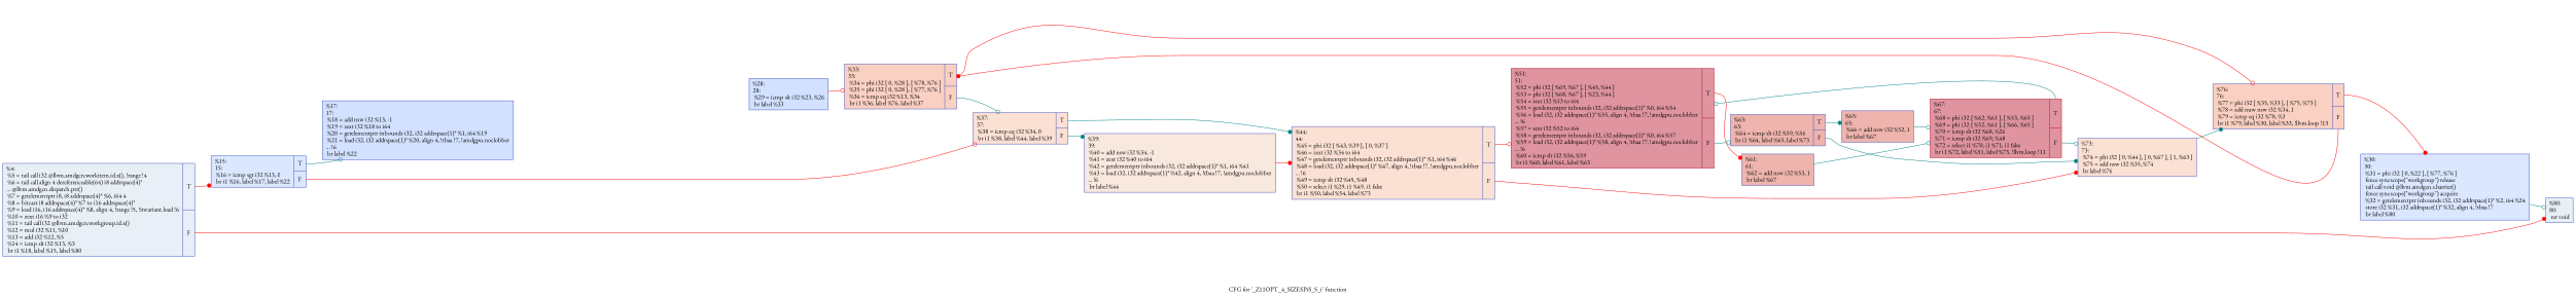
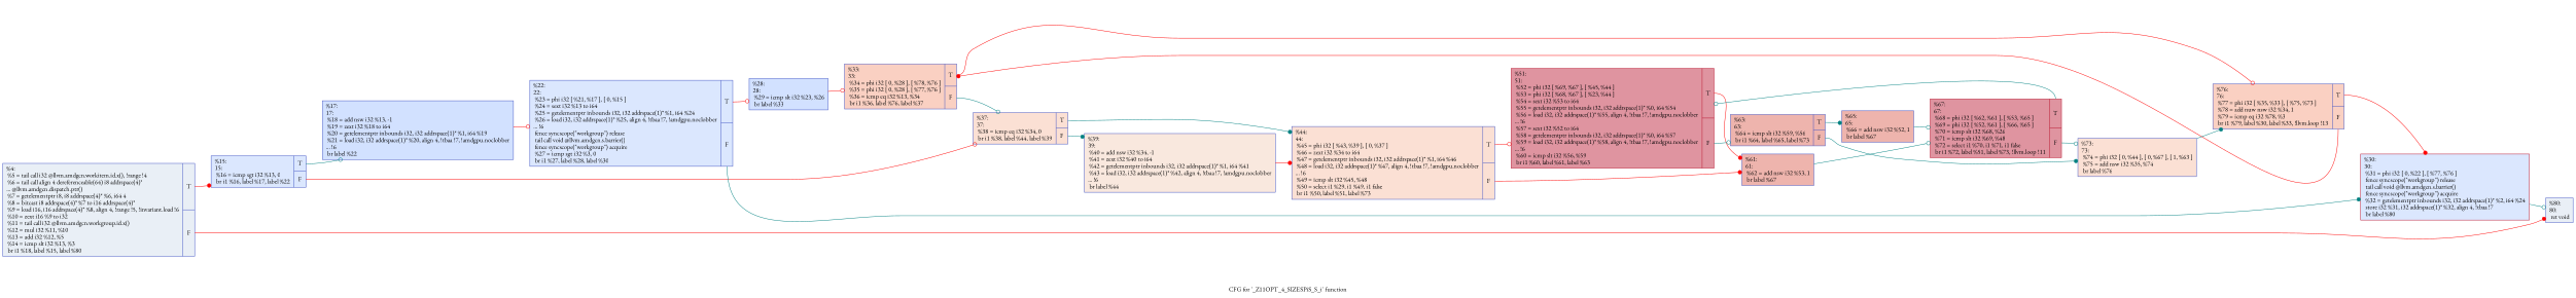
  digraph {
    fontname="EB Garamond"
    label="CFG for '_Z11OPT_4_SIZESPiS_S_i' function"
    rankdir=LR
    node [color="#3d50c3ff" fillcolor="#aec9fc70" fontname="EB Garamond" shape=record style=filled]
    edge [arrowhead=odot color=teal fontname="EB Garamond" tailport=s0]
    n1 [fillcolor="#cedaeb70" label="{%4:\l  %5 = tail call i32 @llvm.amdgcn.workitem.id.x(), !range !4\l  %6 = tail call align 4 dereferenceable(64) i8 addrspace(4)*\l... @llvm.amdgcn.dispatch.ptr()\l  %7 = getelementptr i8, i8 addrspace(4)* %6, i64 4\l  %8 = bitcast i8 addrspace(4)* %7 to i16 addrspace(4)*\l  %9 = load i16, i16 addrspace(4)* %8, align 4, !range !5, !invariant.load !6\l  %10 = zext i16 %9 to i32\l  %11 = tail call i32 @llvm.amdgcn.workgroup.id.x()\l  %12 = mul i32 %11, %10\l  %13 = add i32 %12, %5\l  %14 = icmp slt i32 %13, %3\l  br i1 %18, label %15, label %80\l|{<s0>T|<s1>F}}"]
    n2 [label="{%15:\l15:                                               \l  %16 = icmp sgt i32 %13, 0\l  br i1 %16, label %17, label %22\l|{<s0>T|<s1>F}}"]
    n3 [fillcolor="#cedaeb70" label="{%80:\l80:                                               \l  ret void\l}"]
    n4 [fillcolor="#9abbff70" label="{%17:\l17:                                               \l  %18 = add nsw i32 %13, -1\l  %19 = zext i32 %18 to i64\l  %20 = getelementptr inbounds i32, i32 addrspace(1)* %1, i64 %19\l  %21 = load i32, i32 addrspace(1)* %20, align 4, !tbaa !7, !amdgpu.noclobber\l... !6\l  br label %22\l}"]
    n5 [fillcolor="#f7b99e70" label="{%37:\l37:                                               \l  %38 = icmp eq i32 %34, 0\l  br i1 %38, label %44, label %39\l|{<s0>T|<s1>F}}"]
+   n6 [label="{%22:\l22:                                               \l  %23 = phi i32 [ %21, %17 ], [ 0, %15 ]\l  %24 = sext i32 %13 to i64\l  %25 = getelementptr inbounds i32, i32 addrspace(1)* %1, i64 %24\l  %26 = load i32, i32 addrspace(1)* %25, align 4, !tbaa !7, !amdgpu.noclobber\l... !6\l  fence syncscope(\"workgroup\") release\l  tail call void @llvm.amdgcn.s.barrier()\l  fence syncscope(\"workgroup\") acquire\l  %27 = icmp sgt i32 %3, 0\l  br i1 %27, label %28, label %30\l|{<s0>T|<s1>F}}"]
    n7 [fillcolor="#9abbff70" label="{%28:\l28:                                               \l  %29 = icmp slt i32 %23, %26\l  br label %33\l}"]
-   n8 [label="{%30:\l30:                                               \l  %31 = phi i32 [ 0, %22 ], [ %77, %76 ]\l  fence syncscope(\"workgroup\") release\l  tail call void @llvm.amdgcn.s.barrier()\l  fence syncscope(\"workgroup\") acquire\l  %32 = getelementptr inbounds i32, i32 addrspace(1)* %2, i64 %24\l  store i32 %31, i32 addrspace(1)* %32, align 4, !tbaa !7\l  br label %80\l}"]
+   n8 [color="#b70d28ff" label="{%30:\l30:                                               \l  %31 = phi i32 [ 0, %22 ], [ %77, %76 ]\l  fence syncscope(\"workgroup\") release\l  tail call void @llvm.amdgcn.s.barrier()\l  fence syncscope(\"workgroup\") acquire\l  %32 = getelementptr inbounds i32, i32 addrspace(1)* %2, i64 %24\l  store i32 %31, i32 addrspace(1)* %32, align 4, !tbaa !7\l  br label %80\l}"]
    n9 [fillcolor="#f3947570" label="{%33:\l33:                                               \l  %34 = phi i32 [ 0, %28 ], [ %78, %76 ]\l  %35 = phi i32 [ 0, %28 ], [ %77, %76 ]\l  %36 = icmp eq i32 %13, %34\l  br i1 %36, label %76, label %37\l|{<s0>T|<s1>F}}"]
    n10 [fillcolor="#f3947570" label="{%76:\l76:                                               \l  %77 = phi i32 [ %35, %33 ], [ %75, %73 ]\l  %78 = add nuw nsw i32 %34, 1\l  %79 = icmp eq i32 %78, %3\l  br i1 %79, label %30, label %33, !llvm.loop !13\l|{<s0>T|<s1>F}}"]
-   n11 [fillcolor="#f7b99e70" label="{%44:\l44:                                               \l  %45 = phi i32 [ %43, %39 ], [ 0, %37 ]\l  %46 = zext i32 %34 to i64\l  %47 = getelementptr inbounds i32, i32 addrspace(1)* %1, i64 %46\l  %48 = load i32, i32 addrspace(1)* %47, align 4, !tbaa !7, !amdgpu.noclobber\l... !6\l  %49 = icmp slt i32 %45, %48\l  %50 = select i1 %29, i1 %49, i1 false\l  br i1 %50, label %54, label %73\l|{<s0>T|<s1>F}}"]
+   n11 [fillcolor="#f7b99e70" label="{%44:\l44:                                               \l  %45 = phi i32 [ %43, %39 ], [ 0, %37 ]\l  %46 = zext i32 %34 to i64\l  %47 = getelementptr inbounds i32, i32 addrspace(1)* %1, i64 %46\l  %48 = load i32, i32 addrspace(1)* %47, align 4, !tbaa !7, !amdgpu.noclobber\l... !6\l  %49 = icmp slt i32 %45, %48\l  %50 = select i1 %29, i1 %49, i1 false\l  br i1 %50, label %51, label %73\l|{<s0>T|<s1>F}}"]
    n12 [fillcolor="#f2cab570" label="{%39:\l39:                                               \l  %40 = add nsw i32 %34, -1\l  %41 = zext i32 %40 to i64\l  %42 = getelementptr inbounds i32, i32 addrspace(1)* %1, i64 %41\l  %43 = load i32, i32 addrspace(1)* %42, align 4, !tbaa !7, !amdgpu.noclobber\l... !6\l  br label %44\l}"]
    n13 [color="#b70d28ff" fillcolor="#b70d2870" label="{%51:\l51:                                               \l  %52 = phi i32 [ %69, %67 ], [ %45, %44 ]\l  %53 = phi i32 [ %68, %67 ], [ %23, %44 ]\l  %54 = sext i32 %53 to i64\l  %55 = getelementptr inbounds i32, i32 addrspace(1)* %0, i64 %54\l  %56 = load i32, i32 addrspace(1)* %55, align 4, !tbaa !7, !amdgpu.noclobber\l... !6\l  %57 = sext i32 %52 to i64\l  %58 = getelementptr inbounds i32, i32 addrspace(1)* %0, i64 %57\l  %59 = load i32, i32 addrspace(1)* %58, align 4, !tbaa !7, !amdgpu.noclobber\l... !6\l  %60 = icmp slt i32 %56, %59\l  br i1 %60, label %61, label %63\l|{<s0>T|<s1>F}}"]
    n14 [fillcolor="#f7b99e70" label="{%73:\l73:                                               \l  %74 = phi i32 [ 0, %44 ], [ 0, %67 ], [ 1, %63 ]\l  %75 = add nsw i32 %35, %74\l  br label %76\l}"]
    n15 [fillcolor="#d8564670" label="{%61:\l61:                                               \l  %62 = add nsw i32 %53, 1\l  br label %67\l}"]
    n16 [fillcolor="#d8564670" label="{%63:\l63:                                               \l  %64 = icmp slt i32 %59, %56\l  br i1 %64, label %65, label %73\l|{<s0>T|<s1>F}}"]
    n17 [color="#b70d28ff" fillcolor="#b70d2870" label="{%67:\l67:                                               \l  %68 = phi i32 [ %62, %61 ], [ %53, %65 ]\l  %69 = phi i32 [ %52, %61 ], [ %66, %65 ]\l  %70 = icmp slt i32 %68, %26\l  %71 = icmp slt i32 %69, %48\l  %72 = select i1 %70, i1 %71, i1 false\l  br i1 %72, label %51, label %73, !llvm.loop !11\l|{<s0>T|<s1>F}}"]
    n18 [fillcolor="#d8564670" label="{%65:\l65:                                               \l  %66 = add nsw i32 %52, 1\l  br label %67\l}"]
    n1 -> n2 [arrowhead=dot color=red]
    n1 -> n3 [arrowhead=dot color=red tailport=s1]
    n2 -> n4
    n2 -> n5 [color=red tailport=s1]
+   n4 -> n6 [color=red]
    n5 -> n11 [arrowhead=dot]
    n5 -> n12 [arrowhead=dot tailport=s1]
+   n6 -> n7 [color=red]
+   n6 -> n8 [arrowhead=dot tailport=s1]
    n7 -> n9 [color=red]
    n8 -> n3
    n9 -> n5 [tailport=s1]
    n9 -> n10 [color=red]
    n10 -> n8 [arrowhead=dot color=red]
    n10 -> n9 [arrowhead=dot color=red tailport=s1]
    n11 -> n13 [color=red]
-   n11 -> n14 [arrowhead=dot color=red tailport=s1]
+   n11 -> n15 [arrowhead=dot color=red tailport=s1]
    n12 -> n11 [arrowhead=dot color=red]
    n13 -> n15 [arrowhead=dot color=red]
    n13 -> n16 [tailport=s1]
    n14 -> n10 [arrowhead=dot]
    n15 -> n17
    n16 -> n14 [arrowhead=dot tailport=s1]
    n16 -> n18 [arrowhead=dot]
    n17 -> n13
    n17 -> n14 [tailport=s1]
    n18 -> n17
  }
